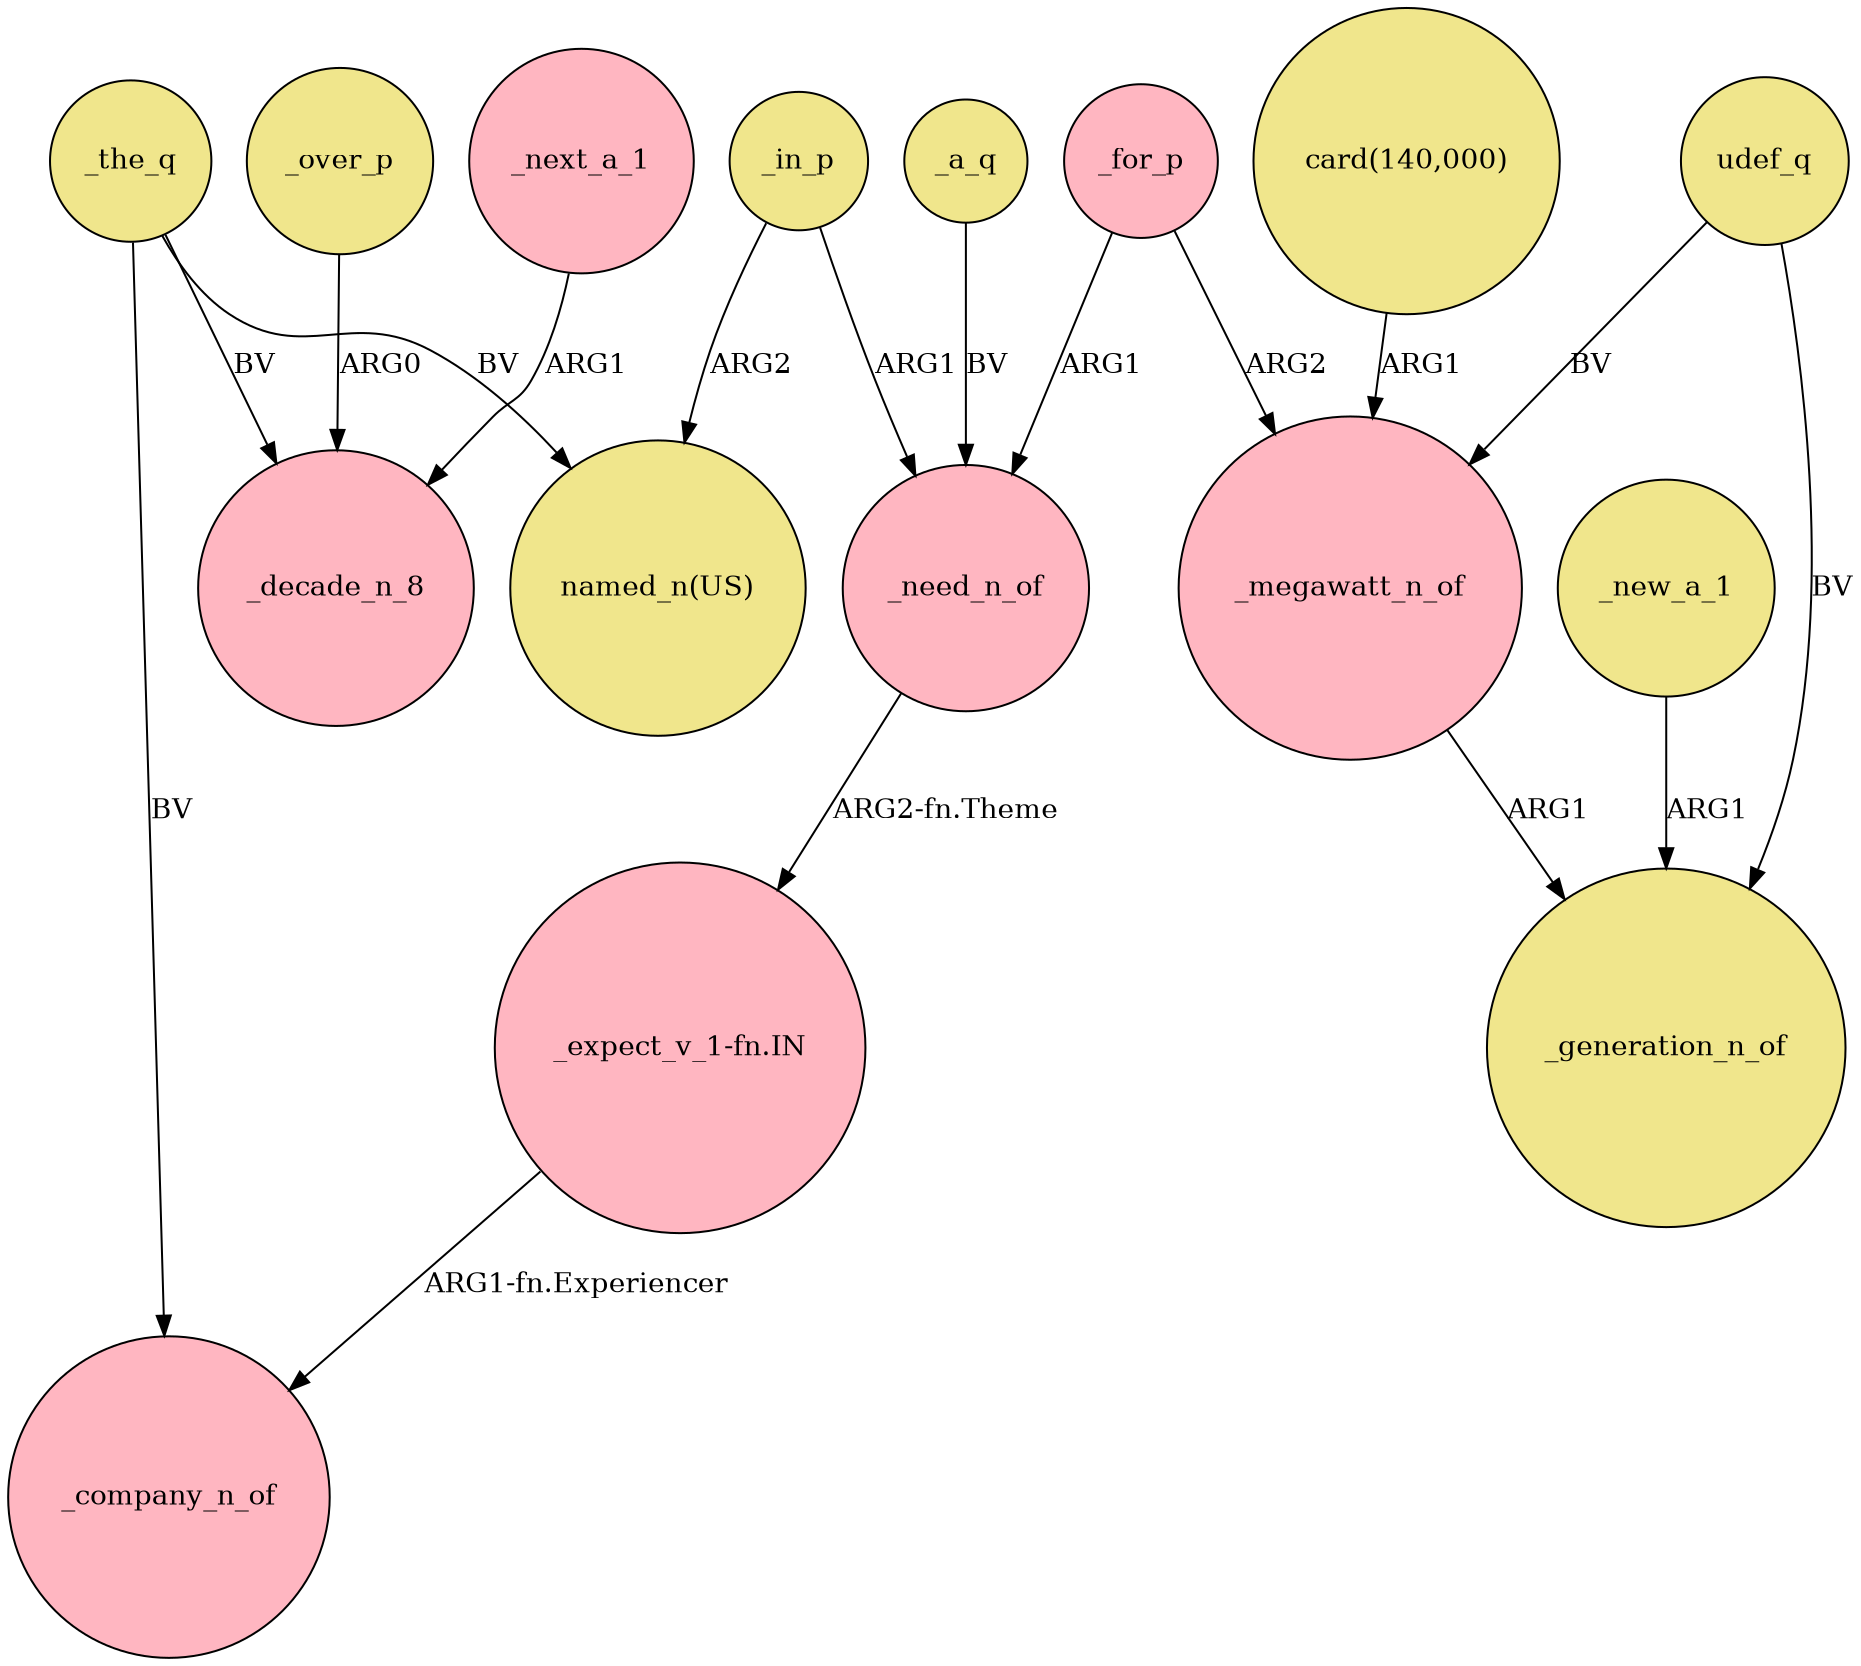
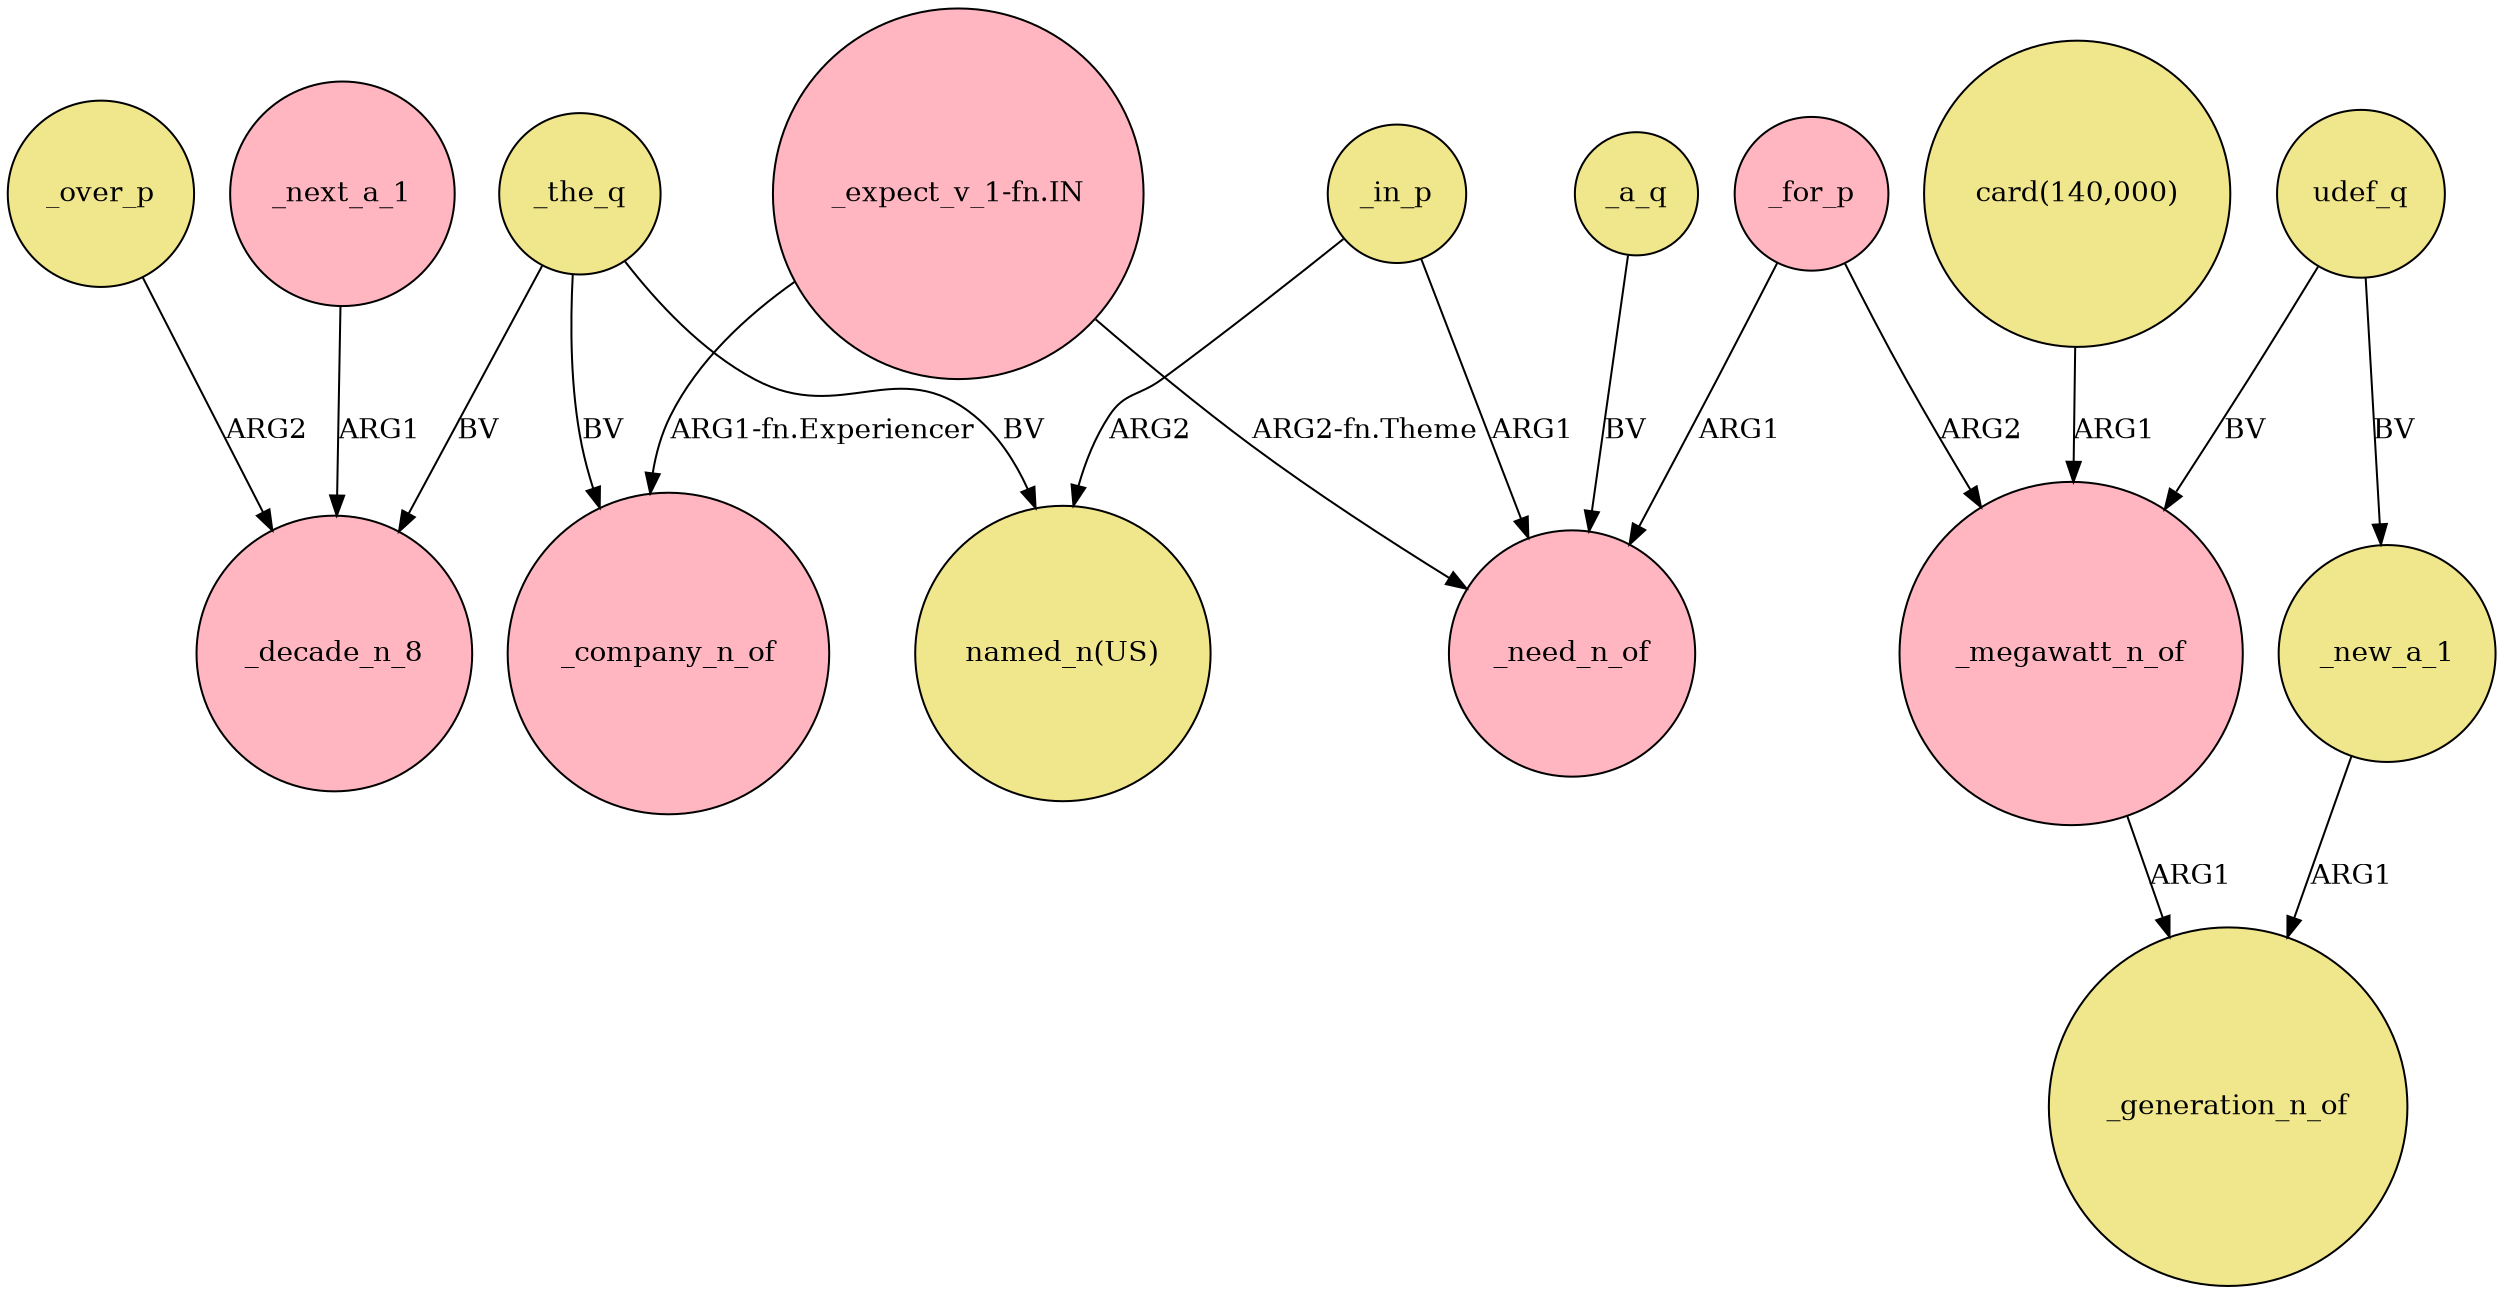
  digraph {
    node [fillcolor=khaki shape=circle style=filled]
    "_expect_v_1-fn.IN" [fillcolor=lightpink]
    _company_n_of [fillcolor=lightpink]
    _need_n_of [fillcolor=lightpink]
    n4 [fillcolor=lightpink label=_decade_n_8]
    _over_p
    _in_p
    "named_n(US)"
    _the_q
    _next_a_1 [fillcolor=lightpink]
    _megawatt_n_of [fillcolor=lightpink]
    _generation_n_of
    _new_a_1
    _a_q
    _for_p [fillcolor=lightpink]
    udef_q
    "card(140,000)"
    "_expect_v_1-fn.IN" -> _company_n_of [label="ARG1-fn.Experiencer"]
-   _need_n_of -> "_expect_v_1-fn.IN" [label="ARG2-fn.Theme"]
-   _over_p -> n4 [label=ARG0]
+   "_expect_v_1-fn.IN" -> _need_n_of [label="ARG2-fn.Theme"]
+   _over_p -> n4 [label=ARG2]
    _in_p -> _need_n_of [label=ARG1]
    _in_p -> "named_n(US)" [label=ARG2]
    _the_q -> _company_n_of [label=BV]
    _the_q -> n4 [label=BV]
    _the_q -> "named_n(US)" [label=BV]
    _next_a_1 -> n4 [label=ARG1]
    _megawatt_n_of -> _generation_n_of [label=ARG1]
    _new_a_1 -> _generation_n_of [label=ARG1]
    _a_q -> _need_n_of [label=BV]
    _for_p -> _need_n_of [label=ARG1]
    _for_p -> _megawatt_n_of [label=ARG2]
    udef_q -> _megawatt_n_of [label=BV]
-   udef_q -> _generation_n_of [label=BV]
+   udef_q -> _new_a_1 [label=BV]
    "card(140,000)" -> _megawatt_n_of [label=ARG1]
  }
